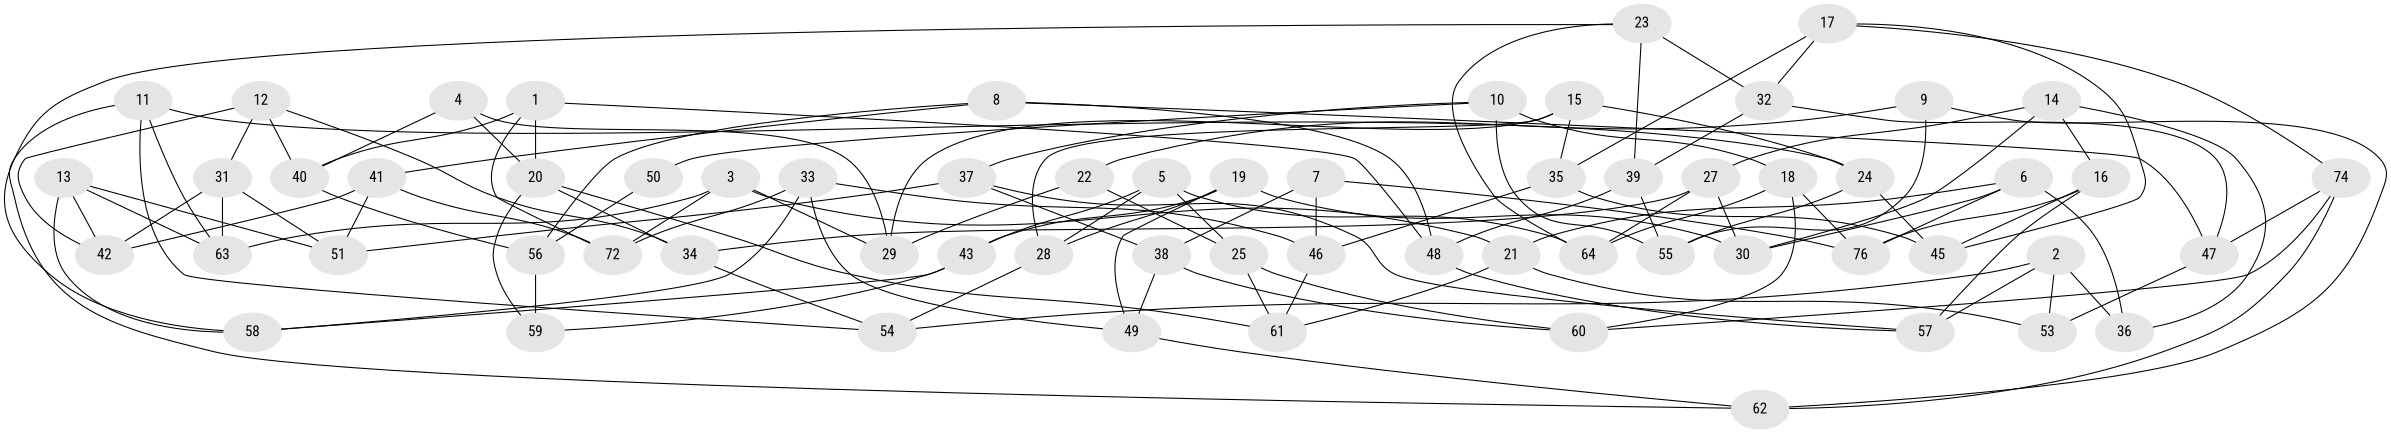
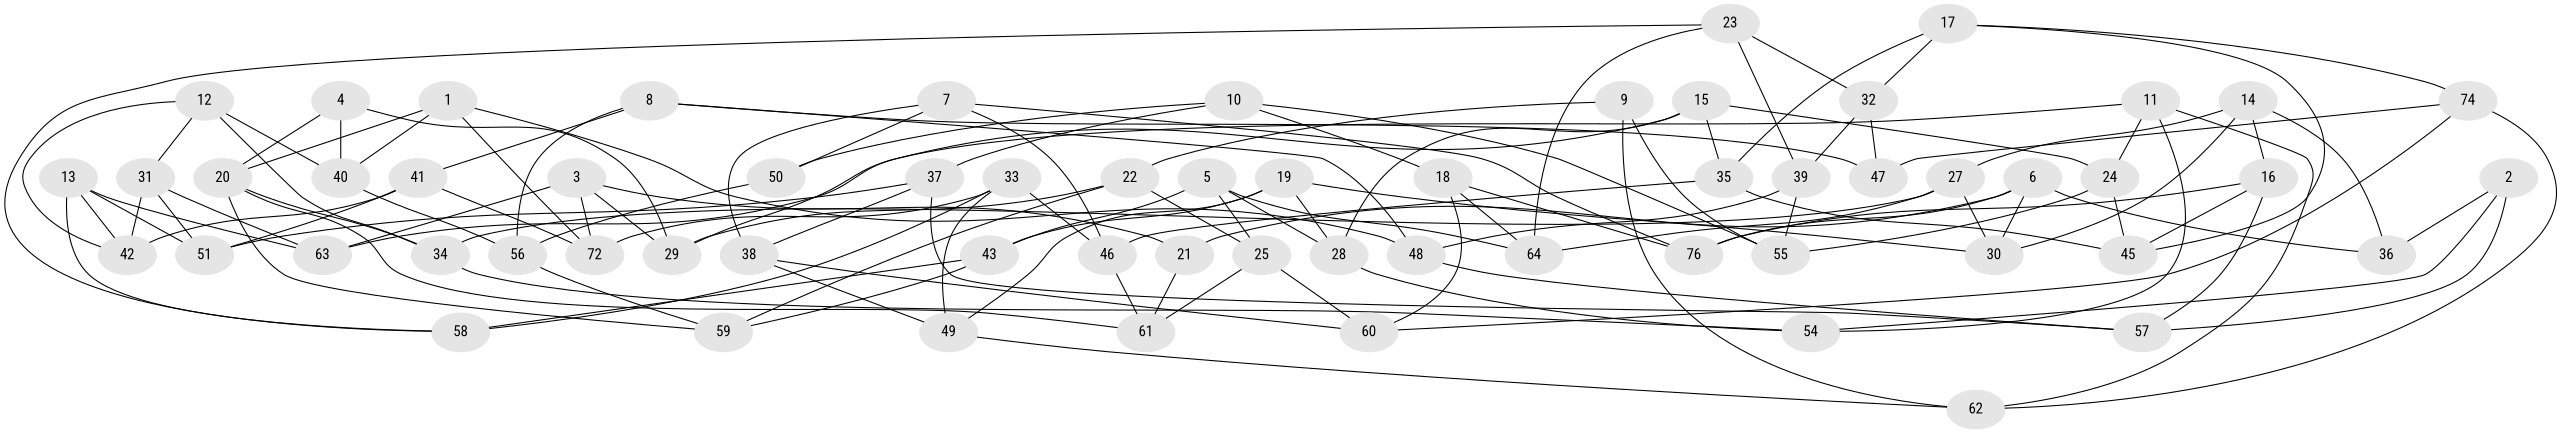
  graph {
    fontname="Roboto Condensed"
    node [color=gray90 fontname="Roboto Condensed" style=filled]
    edge [fontname="Roboto Condensed"]
    1
    40
    48
    n4 [label=72]
    20
    4
    29
    56
    57
    2
    36
-   53
    54
    3
    21
    63
    61
    34
    59
    5
    25
    28
    43
    64
    60
    58
    6
    n28 [label=76]
    30
    7
    38
    46
    50
    49
    8
    41
    47
    42
    51
    9
    22
    55
    62
    10
    18
    37
    11
    24
    45
    12
    31
    13
    14
    16
    27
    15
    35
    17
    32
    n60 [label=74]
    39
    19
    23
    33
    1 -- 40
    1 -- 48
    1 -- n4
    1 -- 20
    40 -- 56
    48 -- 57
    20 -- 61
    20 -- 34
    20 -- 59
    4 -- 40
    4 -- 20
    4 -- 29
    56 -- 59
    2 -- 57
    2 -- 36
-   2 -- 53
    2 -- 54
    3 -- n4
    3 -- 29
    3 -- 21
    3 -- 63
-   21 -- 53
    21 -- 61
    34 -- 54
    5 -- 25
    5 -- 28
    5 -- 43
    5 -- 64
    25 -- 61
    25 -- 60
    28 -- 54
    43 -- 59
    43 -- 58
    6 -- 36
    6 -- 21
    6 -- n28
    6 -- 30
    7 -- n28
    7 -- 38
    7 -- 46
+   7 -- 50
    38 -- 60
    38 -- 49
    46 -- 61
    50 -- 56
    49 -- 62
    8 -- 48
    8 -- 56
    8 -- 41
    8 -- 47
    41 -- n4
    41 -- 42
    41 -- 51
-   47 -- 53
    9 -- 22
    9 -- 55
    9 -- 62
    22 -- 29
+   22 -- 59
    22 -- 25
    10 -- 50
    10 -- 55
    10 -- 18
    10 -- 37
    18 -- 64
    18 -- 60
    18 -- n28
    37 -- 57
    37 -- 38
    37 -- 51
    11 -- 54
    11 -- 63
    11 -- 62
    11 -- 24
    24 -- 55
    24 -- 45
    12 -- 40
    12 -- 34
    12 -- 42
    12 -- 31
    31 -- 63
    31 -- 42
    31 -- 51
    13 -- 63
    13 -- 58
    13 -- 42
    13 -- 51
    14 -- 36
    14 -- 30
    14 -- 16
    14 -- 27
    16 -- 57
    16 -- n28
    16 -- 45
    27 -- 34
    27 -- 64
    27 -- 30
    15 -- 29
    15 -- 28
    15 -- 24
    15 -- 35
    35 -- 46
    35 -- 45
    17 -- 45
    17 -- 35
    17 -- 32
    17 -- n60
    32 -- 47
    32 -- 39
    n60 -- 60
    n60 -- 47
    n60 -- 62
    39 -- 48
    39 -- 55
    19 -- 28
    19 -- 43
    19 -- 30
    19 -- 49
    23 -- 64
    23 -- 58
    23 -- 32
    23 -- 39
    33 -- n4
    33 -- 58
    33 -- 46
    33 -- 49
  }
